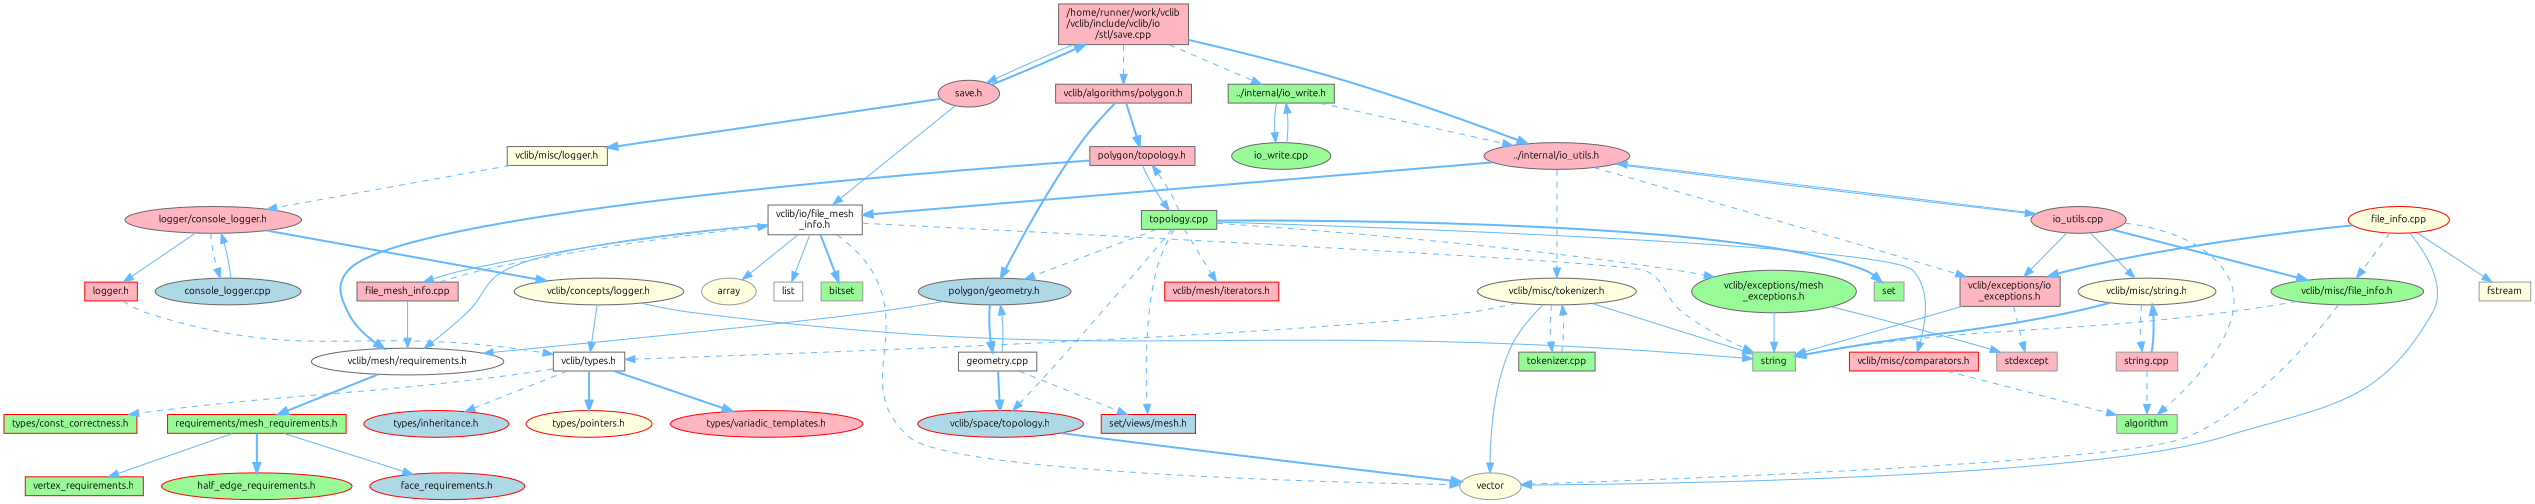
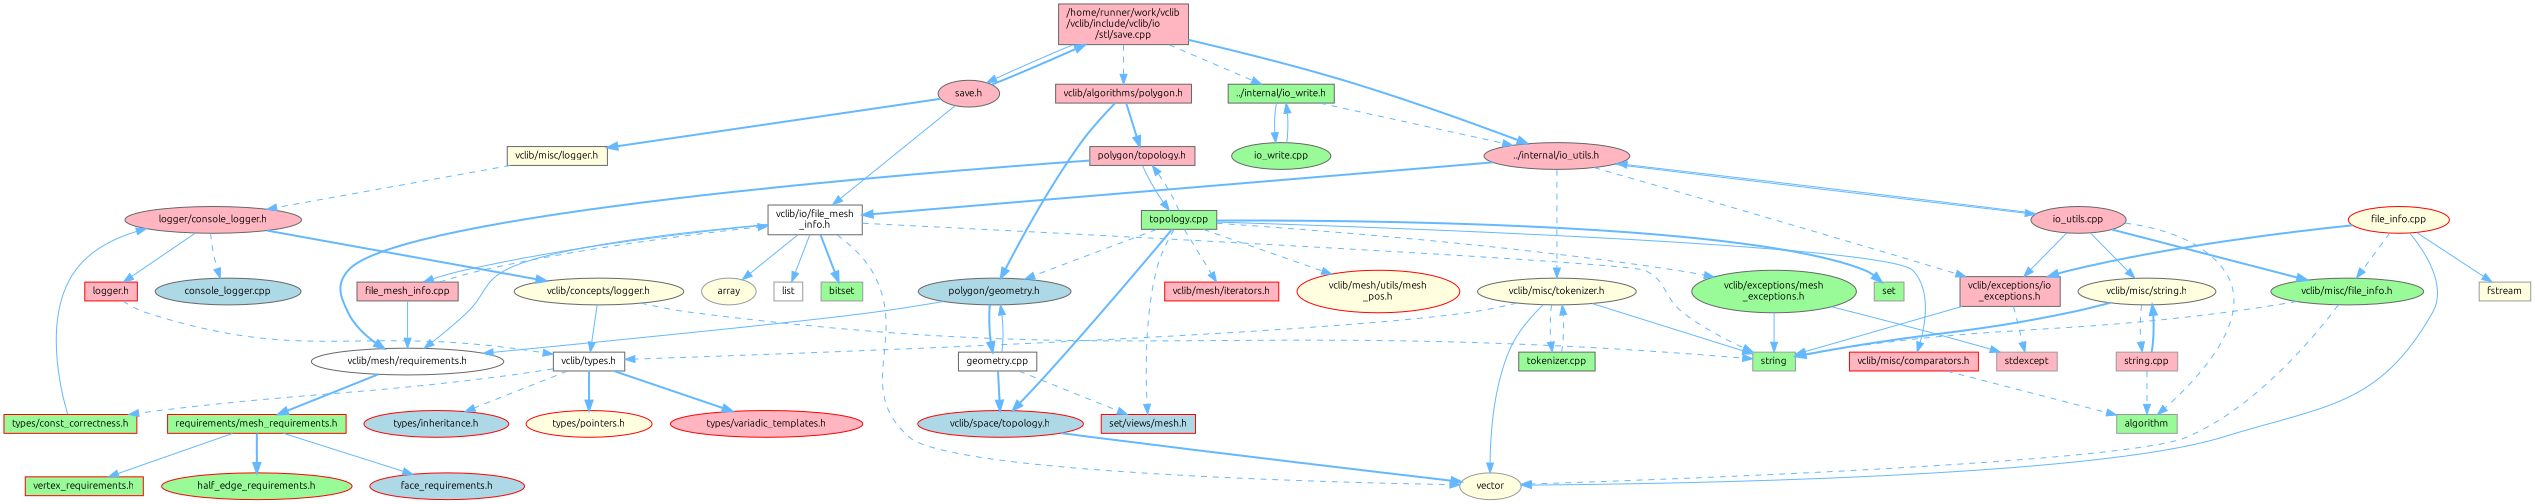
  digraph {
    fontname=Ubuntu
    node [color=grey40 fillcolor=lightpink fontname=Ubuntu fontsize=10 shape=box style=filled]
    edge [color=steelblue1 fontname=Ubuntu fontsize=10 labelfontname=Helvetica labelfontsize=10 style=dashed]
    n1 [color=gray40 fontcolor=black height=0.2 label="/home/runner/work/vclib\l/vclib/include/vclib/io\l/stl/save.cpp" width=0.4]
    n2 [height=0.2 label="save.h" shape=ellipse width=0.4]
    n3 [height=0.2 label="../internal/io_utils.h" shape=ellipse width=0.4]
    n4 [fillcolor=palegreen height=0.2 label="../internal/io_write.h" width=0.4]
    n5 [height=0.2 label="vclib/algorithms/polygon.h" width=0.4]
    n6 [fillcolor=white height=0.2 label="vclib/io/file_mesh\l_info.h" width=0.4]
    n7 [fillcolor=lightyellow height=0.2 label="vclib/misc/logger.h" width=0.4]
    n8 [fillcolor=lightyellow height=0.2 label="vclib/misc/tokenizer.h" shape=ellipse width=0.4]
    n9 [height=0.2 label="io_utils.cpp" shape=ellipse width=0.4]
    n10 [height=0.2 label="vclib/exceptions/io\l_exceptions.h" width=0.4]
    n11 [fillcolor=palegreen height=0.2 label="io_write.cpp" shape=ellipse width=0.4]
    n12 [fillcolor=lightblue height=0.2 label="polygon/geometry.h" shape=ellipse width=0.4]
    n13 [height=0.2 label="polygon/topology.h" width=0.4]
    n14 [color=grey60 fillcolor=lightyellow height=0.2 label=array shape=ellipse width=0.4]
    n15 [color=grey60 fillcolor=white height=0.2 label=list width=0.4]
    n16 [color=grey60 fillcolor=palegreen height=0.2 label=string width=0.4]
    n17 [color=grey60 fillcolor=lightyellow height=0.2 label=vector shape=ellipse width=0.4]
    n18 [color=grey60 fillcolor=palegreen height=0.2 label=bitset width=0.4]
    n19 [fillcolor=white height=0.2 label="vclib/mesh/requirements.h" shape=ellipse width=0.4]
    n20 [height=0.2 label="file_mesh_info.cpp" width=0.4]
    n21 [height=0.2 label="logger/console_logger.h" shape=ellipse width=0.4]
    n22 [color=red fillcolor=palegreen height=0.2 label="requirements/mesh_requirements.h" width=0.4]
    n23 [color=red fillcolor=palegreen height=0.2 label="half_edge_requirements.h" shape=ellipse width=0.4]
    n24 [color=red fillcolor=lightblue height=0.2 label="face_requirements.h" shape=ellipse width=0.4]
    n25 [color=red fillcolor=palegreen height=0.2 label="vertex_requirements.h" width=0.4]
    n26 [color=red height=0.2 label="logger.h" width=0.4]
    n27 [fillcolor=lightyellow height=0.2 label="vclib/concepts/logger.h" shape=ellipse width=0.4]
    n28 [fillcolor=lightblue height=0.2 label="console_logger.cpp" shape=ellipse width=0.4]
    n29 [fillcolor=white height=0.2 label="vclib/types.h" width=0.4]
    n30 [color=red fillcolor=palegreen height=0.2 label="types/const_correctness.h" width=0.4]
    n31 [color=red fillcolor=lightblue height=0.2 label="types/inheritance.h" shape=ellipse width=0.4]
    n32 [color=red fillcolor=lightyellow height=0.2 label="types/pointers.h" shape=ellipse width=0.4]
    n33 [color=red height=0.2 label="types/variadic_templates.h" shape=ellipse width=0.4]
    n34 [color=grey60 fillcolor=lightyellow height=0.2 label=fstream width=0.4]
    n35 [fillcolor=palegreen height=0.2 label="tokenizer.cpp" width=0.4]
    n36 [color=grey60 fillcolor=palegreen height=0.2 label=algorithm width=0.4]
    n37 [fillcolor=palegreen height=0.2 label="vclib/misc/file_info.h" shape=ellipse width=0.4]
    n38 [fillcolor=lightyellow height=0.2 label="vclib/misc/string.h" shape=ellipse width=0.4]
    n39 [color=grey60 height=0.2 label=stdexcept width=0.4]
    n40 [color=grey60 height=0.2 label="string.cpp" width=0.4]
    n41 [color=red fillcolor=lightyellow height=0.2 label="file_info.cpp" shape=ellipse width=0.4]
    n42 [fillcolor=white height=0.2 label="geometry.cpp" width=0.4]
    n43 [fillcolor=palegreen height=0.2 label="topology.cpp" width=0.4]
    n44 [color=red fillcolor=lightblue height=0.2 label="vclib/space/topology.h" shape=ellipse width=0.4]
    n45 [color=red fillcolor=lightblue height=0.2 label="set/views/mesh.h" width=0.4]
    n46 [color=grey60 fillcolor=palegreen height=0.2 label=set width=0.4]
    n47 [fillcolor=palegreen height=0.2 label="vclib/exceptions/mesh\l_exceptions.h" shape=ellipse width=0.4]
    n48 [color=red height=0.2 label="vclib/mesh/iterators.h" width=0.4]
+   n49 [color=red fillcolor=lightyellow height=0.2 label="vclib/mesh/utils/mesh\l_pos.h" shape=ellipse width=0.4]
    n50 [color=red height=0.2 label="vclib/misc/comparators.h" width=0.4]
    n1 -> n2 [style=solid]
    n1 -> n3 [style=bold]
    n1 -> n4
    n1 -> n5
    n2 -> n1 [style=bold]
    n2 -> n6 [style=solid]
    n2 -> n7 [style=bold]
    n3 -> n6 [style=bold]
    n3 -> n8
    n3 -> n9 [style=solid]
    n3 -> n10
    n4 -> n3
    n4 -> n11 [style=solid]
    n5 -> n12 [style=bold]
    n5 -> n13 [style=bold]
    n6 -> n14 [style=solid]
    n6 -> n15 [style=solid]
    n6 -> n16
    n6 -> n17
    n6 -> n18 [style=bold]
    n6 -> n19 [style=solid]
    n6 -> n20 [style=solid]
    n7 -> n21
    n8 -> n16 [style=solid]
    n8 -> n17 [style=solid]
    n8 -> n29
    n8 -> n35
    n9 -> n3 [style=solid]
    n9 -> n10 [style=solid]
    n9 -> n36
    n9 -> n37 [style=bold]
    n9 -> n38 [style=solid]
    n10 -> n16 [style=solid]
    n10 -> n39
    n11 -> n4 [style=solid]
    n12 -> n19 [style=solid]
    n12 -> n42 [style=bold]
    n13 -> n19 [style=bold]
    n13 -> n43 [style=solid]
    n19 -> n22 [style=bold]
    n20 -> n6
    n20 -> n19 [style=solid]
    n21 -> n26 [style=solid]
    n21 -> n27 [style=bold]
    n21 -> n28
    n22 -> n23 [style=bold]
    n22 -> n24 [style=solid]
    n22 -> n25 [style=solid]
    n26 -> n29
-   n27 -> n16 [style=solid]
+   n27 -> n16
    n27 -> n29 [style=solid]
-   n28 -> n21 [style=solid]
+   n30 -> n21 [style=solid]
    n29 -> n30
    n29 -> n31
    n29 -> n32 [style=bold]
    n29 -> n33 [style=bold]
    n35 -> n8
    n37 -> n16
    n37 -> n17
    n38 -> n16 [style=bold]
    n38 -> n40
    n40 -> n36
    n40 -> n38 [style=bold]
    n41 -> n10 [style=bold]
    n41 -> n17 [style=solid]
    n41 -> n34 [style=solid]
    n41 -> n37
    n42 -> n12 [style=solid]
    n42 -> n44 [style=bold]
    n42 -> n45
    n43 -> n12
    n43 -> n13
-   n43 -> n44
+   n43 -> n44 [style=bold]
    n43 -> n45
    n43 -> n46 [style=bold]
    n43 -> n47
    n43 -> n48
+   n43 -> n49
    n43 -> n50 [style=solid]
    n44 -> n17 [style=bold]
    n47 -> n16 [style=solid]
    n47 -> n39 [style=solid]
    n50 -> n36
  }
